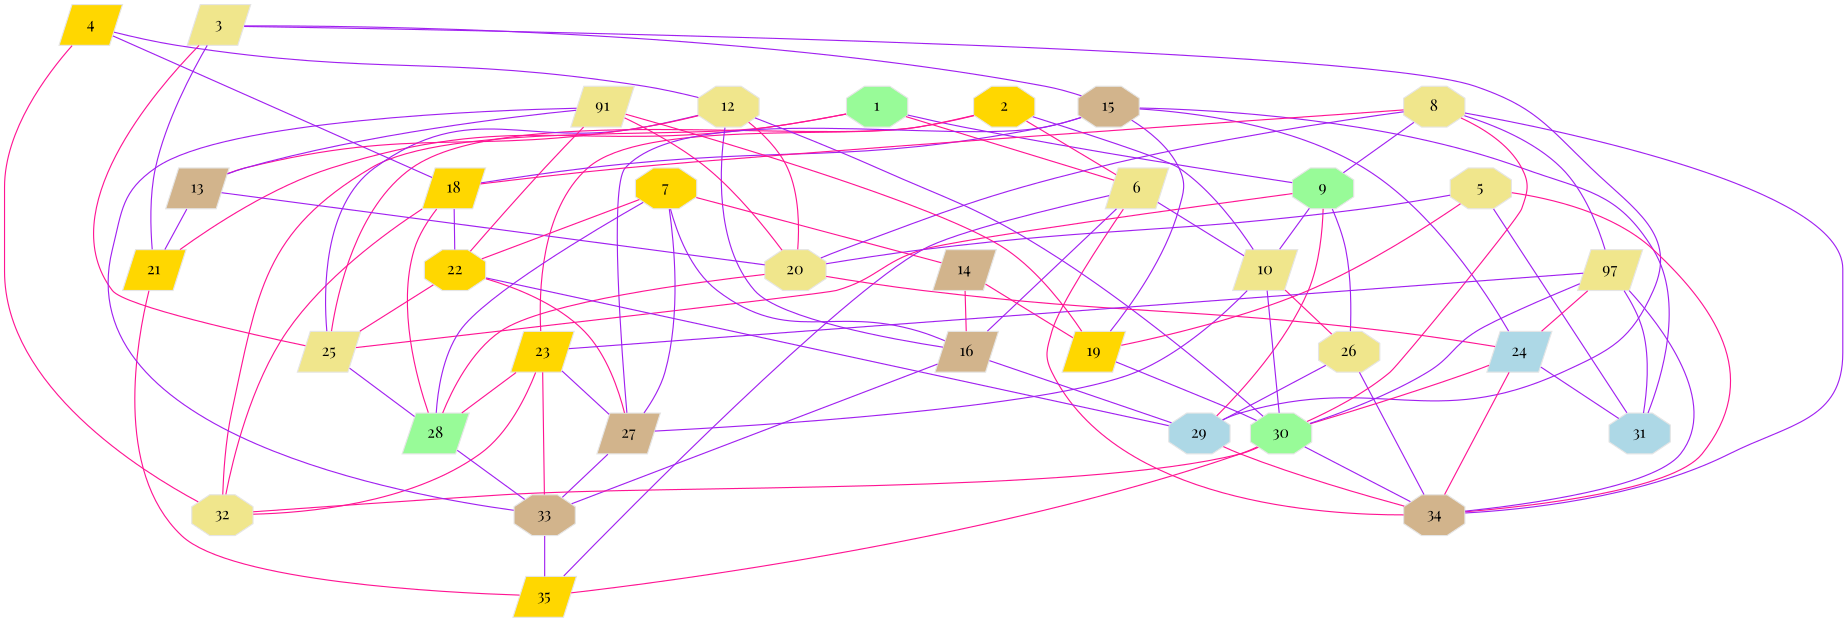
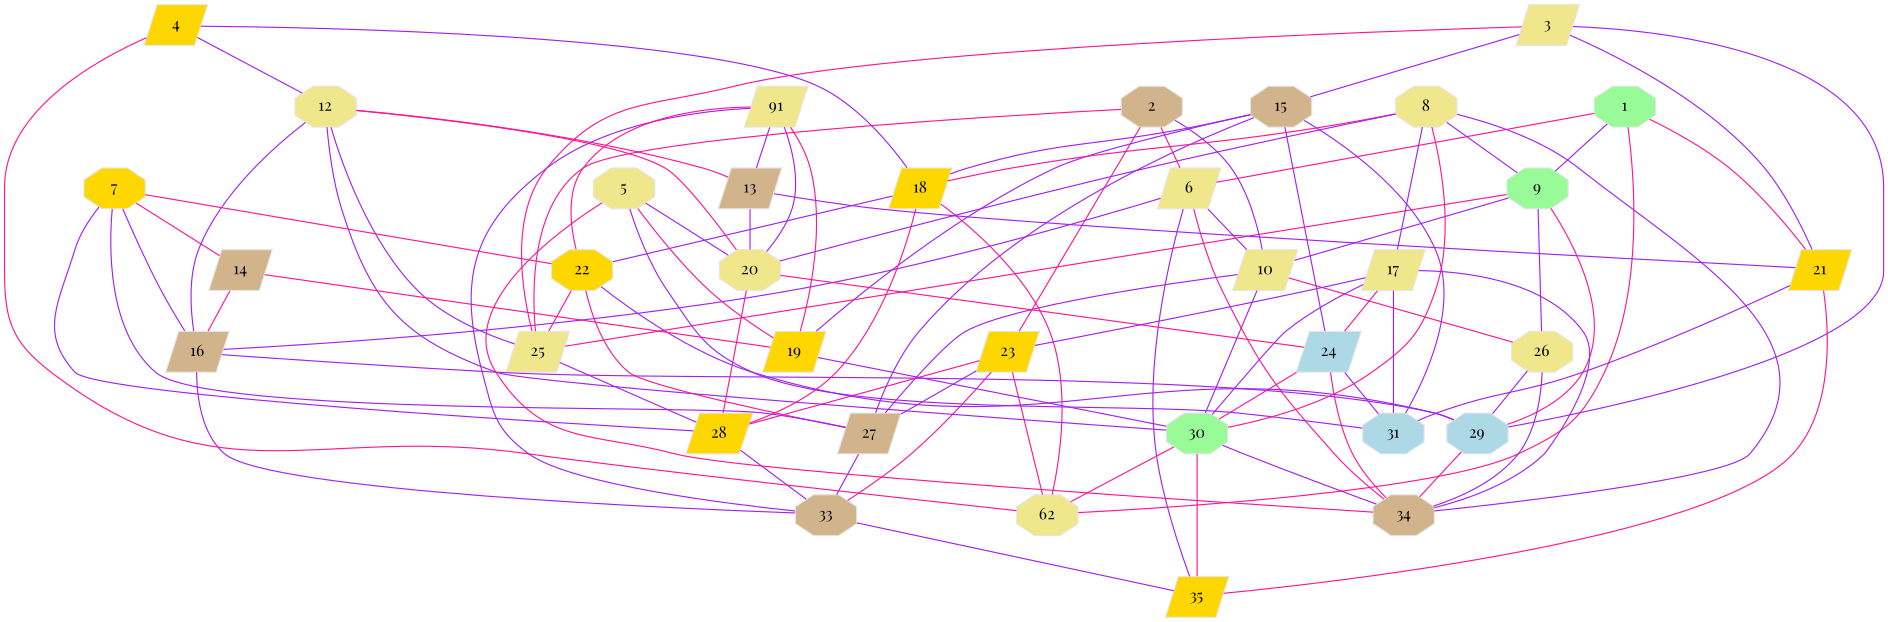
  graph {
    fontname="Playfair Display"
    node [color=gray90 fillcolor=khaki fontname="Playfair Display" shape=parallelogram style=filled]
    edge [color=purple fontname="Playfair Display" weight=1.0]
    1 [fillcolor=palegreen shape=octagon]
    6
    9 [fillcolor=palegreen shape=octagon]
    21 [fillcolor=gold]
-   32 [shape=octagon]
+   32 [shape=octagon label=62]
    10
    34 [fillcolor=tan shape=octagon]
    16 [fillcolor=tan]
    35 [fillcolor=gold]
    25
    29 [fillcolor=lightblue shape=octagon]
    26 [shape=octagon]
    31 [fillcolor=lightblue shape=octagon]
-   2 [fillcolor=gold shape=octagon]
+   2 [fillcolor=tan shape=octagon]
    23 [fillcolor=gold]
    27 [fillcolor=tan]
    30 [fillcolor=palegreen shape=octagon]
-   28 [fillcolor=palegreen]
+   28 [fillcolor=gold]
    33 [fillcolor=tan shape=octagon]
    3
    15 [fillcolor=tan shape=octagon]
    18 [fillcolor=gold]
    19 [fillcolor=gold]
    24 [fillcolor=lightblue]
    4 [fillcolor=gold]
    12 [shape=octagon]
    20 [shape=octagon]
    13 [fillcolor=tan]
    22 [fillcolor=gold shape=octagon]
    5 [shape=octagon]
    7 [fillcolor=gold shape=octagon]
    14 [fillcolor=tan]
    8 [shape=octagon]
-   17 [label=97]
+   17
    n35 [label=91]
    1 -- 6 [color=deeppink]
    1 -- 9
    1 -- 21 [color=deeppink]
    1 -- 32 [color=deeppink]
    6 -- 10
    6 -- 34 [color=deeppink]
    6 -- 16
    6 -- 35
    9 -- 10
    9 -- 25 [color=deeppink]
    9 -- 29 [color=deeppink]
    9 -- 26
    21 -- 35 [color=deeppink weight=2.0]
+   21 -- 31
    10 -- 26 [color=deeppink]
    10 -- 27
    10 -- 30
    16 -- 29
    16 -- 33
    25 -- 28
    29 -- 34 [color=deeppink]
    26 -- 34
    26 -- 29
    2 -- 6 [color=deeppink]
    2 -- 10
    2 -- 25 [color=deeppink]
    2 -- 23 [color=deeppink]
    23 -- 32 [color=deeppink]
    23 -- 27
    23 -- 28 [color=deeppink]
    23 -- 33 [color=deeppink]
    27 -- 33
    30 -- 32 [color=deeppink]
    30 -- 34
    30 -- 35 [color=deeppink]
    28 -- 33
    33 -- 35
    3 -- 21
    3 -- 25 [color=deeppink]
    3 -- 29
    3 -- 15
    15 -- 31
    15 -- 27
    15 -- 18
    15 -- 19
    15 -- 24
    18 -- 32 [color=deeppink]
    18 -- 28 [color=deeppink]
    18 -- 22
    19 -- 30 [weight=2.0]
    24 -- 34 [color=deeppink]
    24 -- 31
    24 -- 30 [color=deeppink]
    4 -- 32 [color=deeppink weight=2.0]
    4 -- 18
    4 -- 12
    12 -- 16
    12 -- 25
    12 -- 30
    12 -- 20 [color=deeppink]
    12 -- 13 [color=deeppink]
    20 -- 28 [color=deeppink]
    20 -- 24 [color=deeppink]
    13 -- 21
    13 -- 20
    22 -- 25 [color=deeppink]
    22 -- 29
    22 -- 27 [color=deeppink]
    5 -- 34 [color=deeppink]
    5 -- 31
    5 -- 19 [color=deeppink]
    5 -- 20
    7 -- 16
    7 -- 27
    7 -- 28
    7 -- 22 [color=deeppink]
    7 -- 14 [color=deeppink weight=2.0]
    14 -- 16 [color=deeppink]
    14 -- 19 [color=deeppink]
    8 -- 9
    8 -- 34
    8 -- 30 [color=deeppink]
    8 -- 18 [color=deeppink]
    8 -- 20
    8 -- 17
    17 -- 34
    17 -- 31
    17 -- 23
    17 -- 30
    17 -- 24 [color=deeppink]
    n35 -- 33
    n35 -- 19 [color=deeppink]
-   n35 -- 20 [color=deeppink weight=2.0]
+   n35 -- 20 [weight=2.0]
    n35 -- 13
    n35 -- 22 [color=deeppink]
  }
